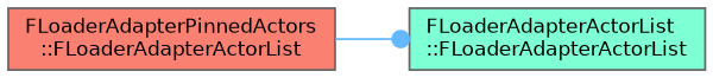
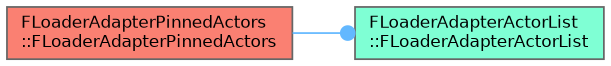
  digraph {
    rankdir=LR
    node [fontname=Helvetica fontsize=10 shape=box style=filled]
-   n1 [color=gray40 fillcolor=salmon fontcolor=black height=0.2 label="FLoaderAdapterPinnedActors\l::FLoaderAdapterActorList" width=0.4]
+   n1 [color=gray40 fillcolor=salmon fontcolor=black height=0.2 label="FLoaderAdapterPinnedActors\l::FLoaderAdapterPinnedActors" width=0.4]
    n2 [color=grey40 fillcolor=aquamarine height=0.2 label="FLoaderAdapterActorList\l::FLoaderAdapterActorList" width=0.4]
    n1 -> n2 [color=steelblue1 fontname=Helvetica fontsize=10 labelfontname=Helvetica labelfontsize=10 style=solid arrowhead=dot]
  }
